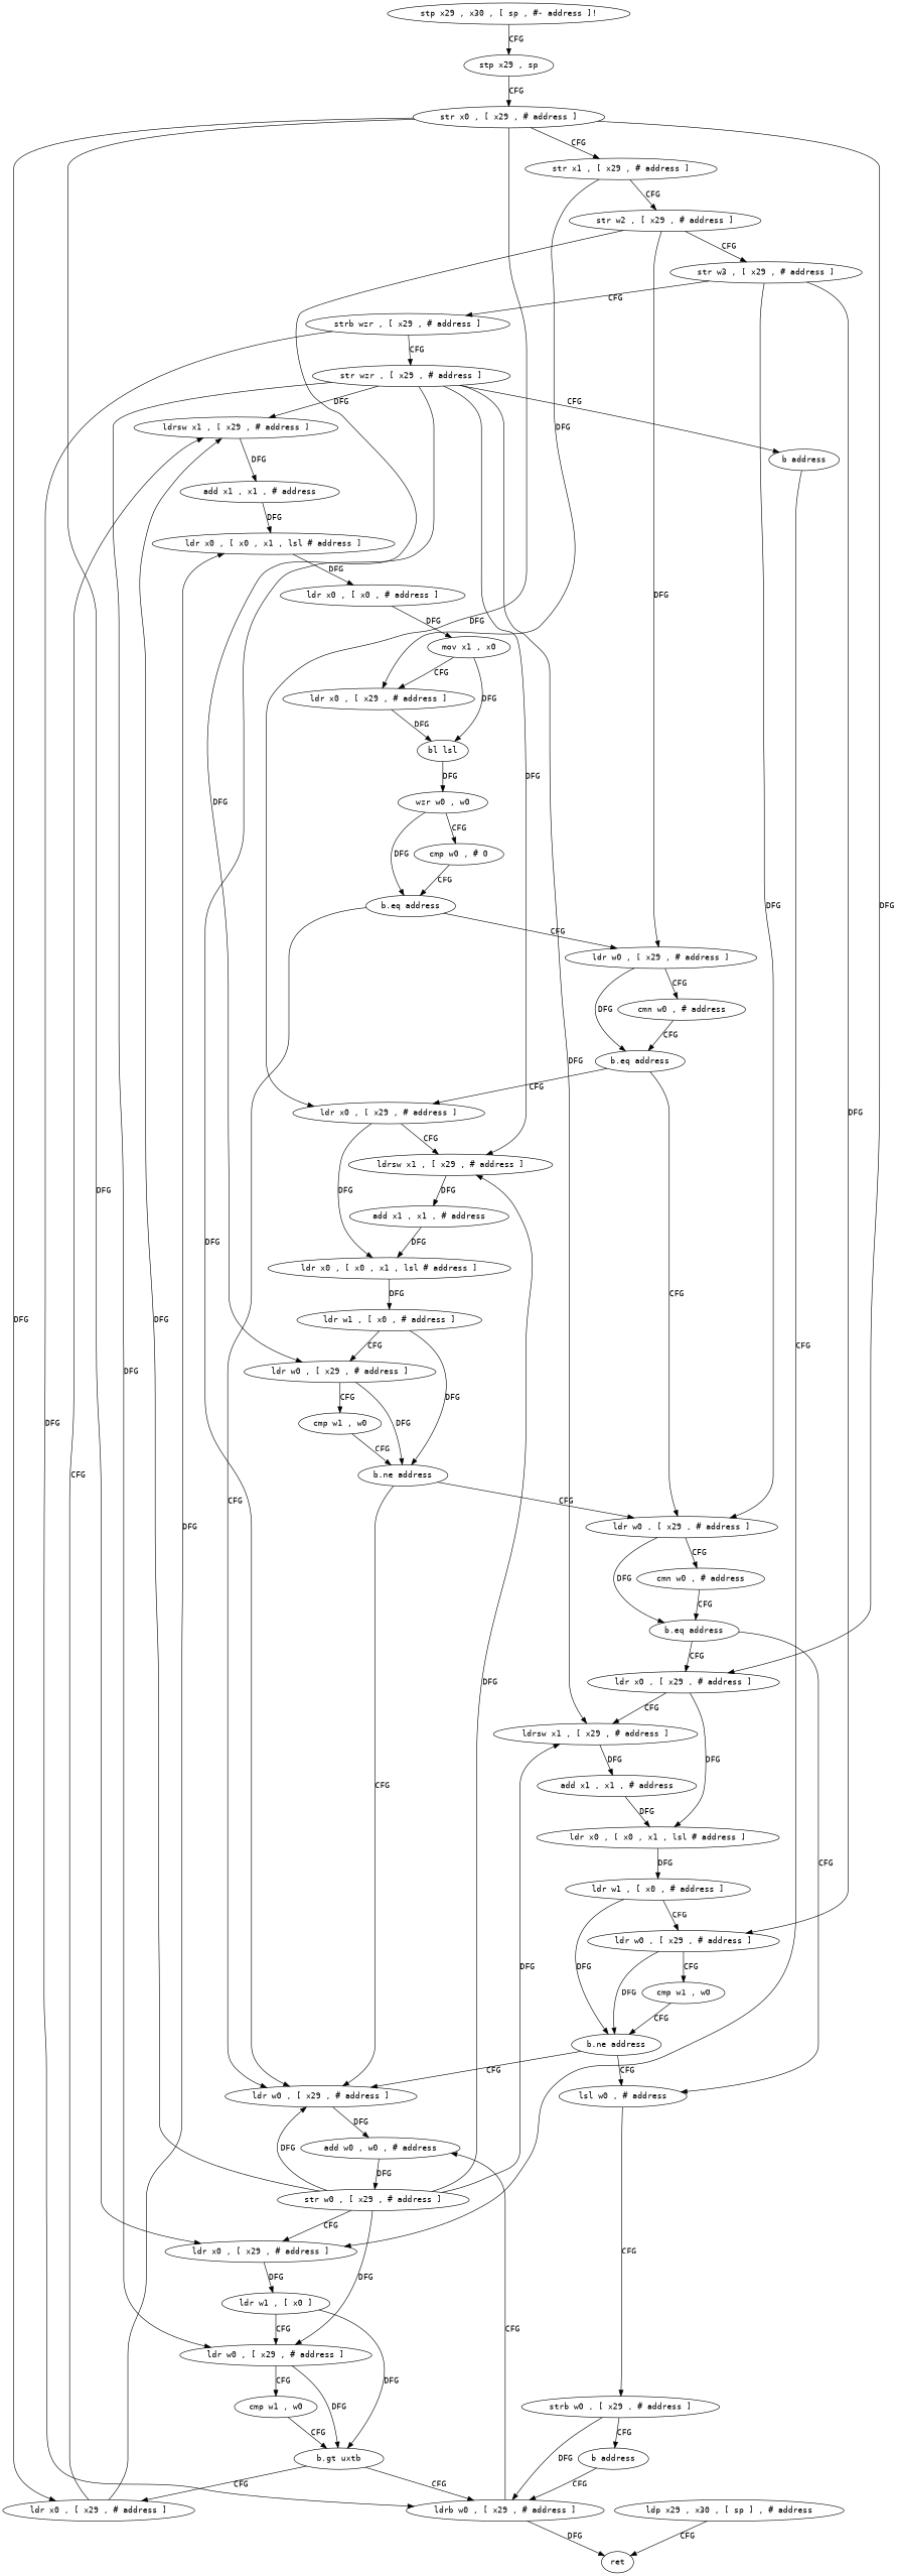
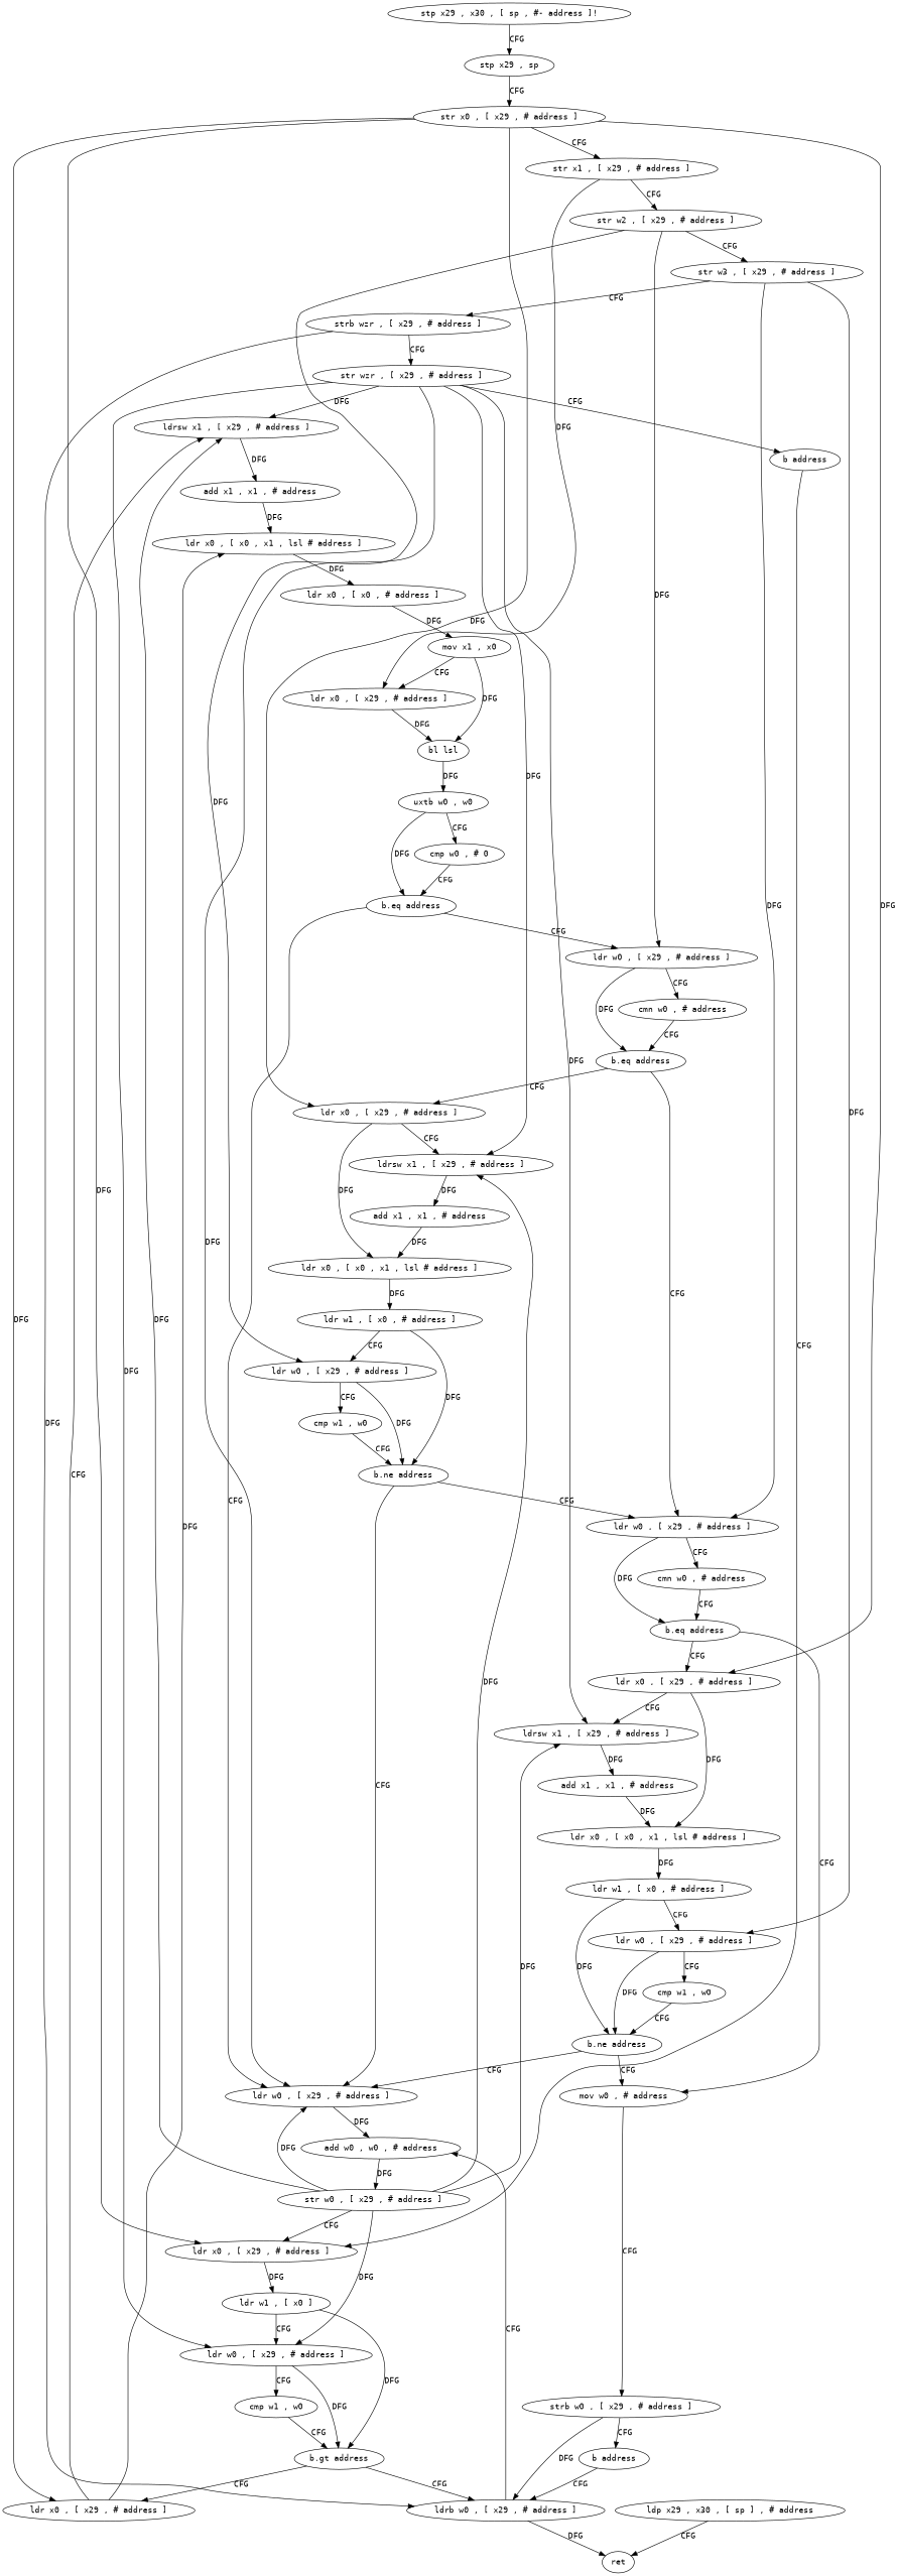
  digraph {
    fontname="DejaVu Sans Mono"
    node [fontname="DejaVu Sans Mono"]
    edge [fontname="DejaVu Sans Mono"]
    n1 [label="stp x29 , x30 , [ sp , #- address ]!"]
    n2 [label="stp x29 , sp"]
    n3 [label="str x0 , [ x29 , # address ]"]
    n4 [label="str x1 , [ x29 , # address ]"]
    n5 [label="ldr x0 , [ x29 , # address ]"]
    n6 [label="ldr x0 , [ x29 , # address ]"]
    n7 [label="ldr x0 , [ x29 , # address ]"]
    n8 [label="ldr x0 , [ x29 , # address ]"]
    n9 [label="str w2 , [ x29 , # address ]"]
    n10 [label="ldr x0 , [ x29 , # address ]"]
    n11 [label="ldr w1 , [ x0 ]"]
    n12 [label="ldrsw x1 , [ x29 , # address ]"]
    n13 [label="ldr x0 , [ x0 , x1 , lsl # address ]"]
    n14 [label="ldrsw x1 , [ x29 , # address ]"]
    n15 [label="ldr x0 , [ x0 , x1 , lsl # address ]"]
    n16 [label="ldrsw x1 , [ x29 , # address ]"]
    n17 [label="ldr x0 , [ x0 , x1 , lsl # address ]"]
    n18 [label="str w3 , [ x29 , # address ]"]
    n19 [label="ldr w0 , [ x29 , # address ]"]
    n20 [label="ldr w0 , [ x29 , # address ]"]
    n21 [label="bl lsl"]
    n22 [label="strb wzr , [ x29 , # address ]"]
    n23 [label="ldr w0 , [ x29 , # address ]"]
    n24 [label="ldr w0 , [ x29 , # address ]"]
    n25 [label="cmn w0 , # address"]
    n26 [label="b.eq address"]
    n27 [label="b.ne address"]
    n28 [label="cmp w1 , w0"]
    n29 [label="str wzr , [ x29 , # address ]"]
    n30 [label="ldrb w0 , [ x29 , # address ]"]
    n31 [label="cmn w0 , # address"]
    n32 [label="b.eq address"]
    n33 [label="b.ne address"]
    n34 [label="cmp w1 , w0"]
    n35 [label="b address"]
    n36 [label="ldr w0 , [ x29 , # address ]"]
    n37 [label="ldr w0 , [ x29 , # address ]"]
    n38 [label=ret]
    n39 [label="add w0 , w0 , # address"]
-   n40 [label="b.gt uxtb"]
+   n40 [label="b.gt address"]
    n41 [label="cmp w1 , w0"]
    n42 [label="add x1 , x1 , # address"]
    n43 [label="add x1 , x1 , # address"]
    n44 [label="add x1 , x1 , # address"]
    n45 [label="ldr x0 , [ x0 , # address ]"]
    n46 [label="ldp x29 , x30 , [ sp ] , # address"]
    n47 [label="mov x1 , x0"]
-   n48 [label="wzr w0 , w0"]
+   n48 [label="uxtb w0 , w0"]
    n49 [label="cmp w0 , # 0"]
    n50 [label="b.eq address"]
    n51 [label="str w0 , [ x29 , # address ]"]
-   n52 [label="lsl w0 , # address"]
+   n52 [label="mov w0 , # address"]
    n53 [label="ldr w1 , [ x0 , # address ]"]
    n54 [label="strb w0 , [ x29 , # address ]"]
    n55 [label="b address"]
    n56 [label="ldr w1 , [ x0 , # address ]"]
    n1 -> n2 [label=CFG]
    n2 -> n3 [label=CFG]
    n3 -> n4 [label=CFG]
    n3 -> n5 [label=DFG]
    n3 -> n6 [label=DFG]
    n3 -> n7 [label=DFG]
    n3 -> n8 [label=DFG]
    n4 -> n9 [label=CFG]
    n4 -> n10 [label=DFG]
    n5 -> n11 [label=DFG]
    n6 -> n12 [label=CFG]
    n6 -> n13 [label=DFG]
    n7 -> n14 [label=CFG]
    n7 -> n15 [label=DFG]
    n8 -> n16 [label=CFG]
    n8 -> n17 [label=DFG]
    n9 -> n18 [label=CFG]
    n9 -> n19 [label=DFG]
    n9 -> n20 [label=DFG]
    n10 -> n21 [label=DFG]
    n11 -> n36 [label=CFG]
    n11 -> n40 [label=DFG]
    n12 -> n42 [label=DFG]
    n13 -> n45 [label=DFG]
    n14 -> n43 [label=DFG]
    n15 -> n53 [label=DFG]
    n16 -> n44 [label=DFG]
    n17 -> n56 [label=DFG]
    n18 -> n22 [label=CFG]
    n18 -> n23 [label=DFG]
    n18 -> n24 [label=DFG]
    n19 -> n25 [label=CFG]
    n19 -> n26 [label=DFG]
    n20 -> n27 [label=DFG]
    n20 -> n28 [label=CFG]
    n21 -> n48 [label=DFG]
    n22 -> n29 [label=CFG]
    n22 -> n30 [label=DFG]
    n23 -> n31 [label=CFG]
    n23 -> n32 [label=DFG]
    n24 -> n33 [label=DFG]
    n24 -> n34 [label=CFG]
    n25 -> n26 [label=CFG]
    n26 -> n7 [label=CFG]
    n26 -> n23 [label=CFG]
    n27 -> n23 [label=CFG]
    n27 -> n37 [label=CFG]
    n28 -> n27 [label=CFG]
    n29 -> n12 [label=DFG]
    n29 -> n14 [label=DFG]
    n29 -> n16 [label=DFG]
    n29 -> n35 [label=CFG]
    n29 -> n36 [label=DFG]
    n29 -> n37 [label=DFG]
    n30 -> n38 [label=DFG]
    n30 -> n39 [label=CFG]
    n31 -> n32 [label=CFG]
    n32 -> n8 [label=CFG]
    n32 -> n52 [label=CFG]
    n33 -> n37 [label=CFG]
    n33 -> n52 [label=CFG]
    n34 -> n33 [label=CFG]
    n35 -> n5 [label=CFG]
    n36 -> n40 [label=DFG]
    n36 -> n41 [label=CFG]
    n37 -> n39 [label=DFG]
    n39 -> n51 [label=DFG]
    n40 -> n6 [label=CFG]
    n40 -> n30 [label=CFG]
    n41 -> n40 [label=CFG]
    n42 -> n13 [label=DFG]
    n43 -> n15 [label=DFG]
    n44 -> n17 [label=DFG]
    n45 -> n47 [label=DFG]
    n46 -> n38 [label=CFG]
    n47 -> n10 [label=CFG]
    n47 -> n21 [label=DFG]
    n48 -> n49 [label=CFG]
    n48 -> n50 [label=DFG]
    n49 -> n50 [label=CFG]
    n50 -> n19 [label=CFG]
    n50 -> n37 [label=CFG]
    n51 -> n5 [label=CFG]
    n51 -> n12 [label=DFG]
    n51 -> n14 [label=DFG]
    n51 -> n16 [label=DFG]
    n51 -> n36 [label=DFG]
    n51 -> n37 [label=DFG]
    n52 -> n54 [label=CFG]
    n53 -> n20 [label=CFG]
    n53 -> n27 [label=DFG]
    n54 -> n30 [label=DFG]
    n54 -> n55 [label=CFG]
    n55 -> n30 [label=CFG]
    n56 -> n24 [label=CFG]
    n56 -> n33 [label=DFG]
  }
